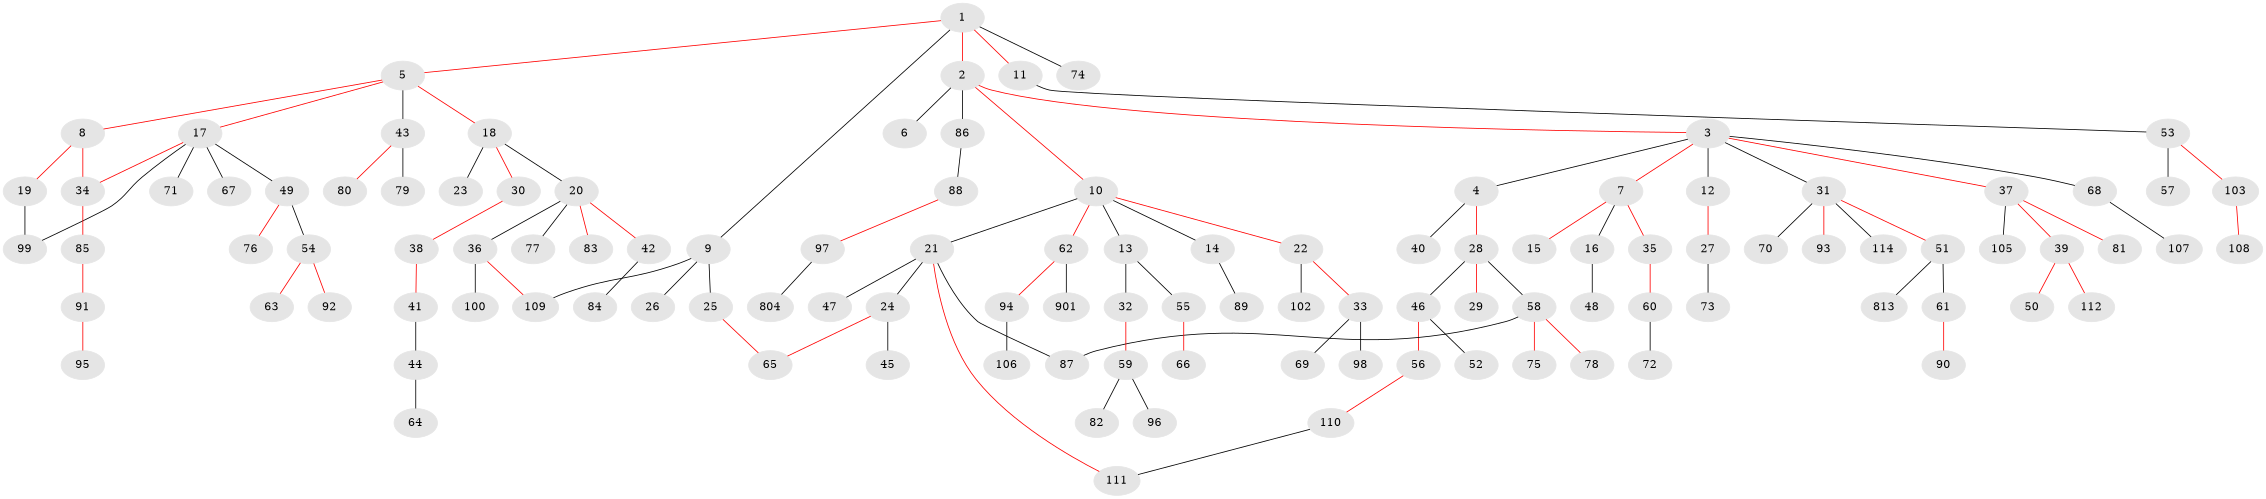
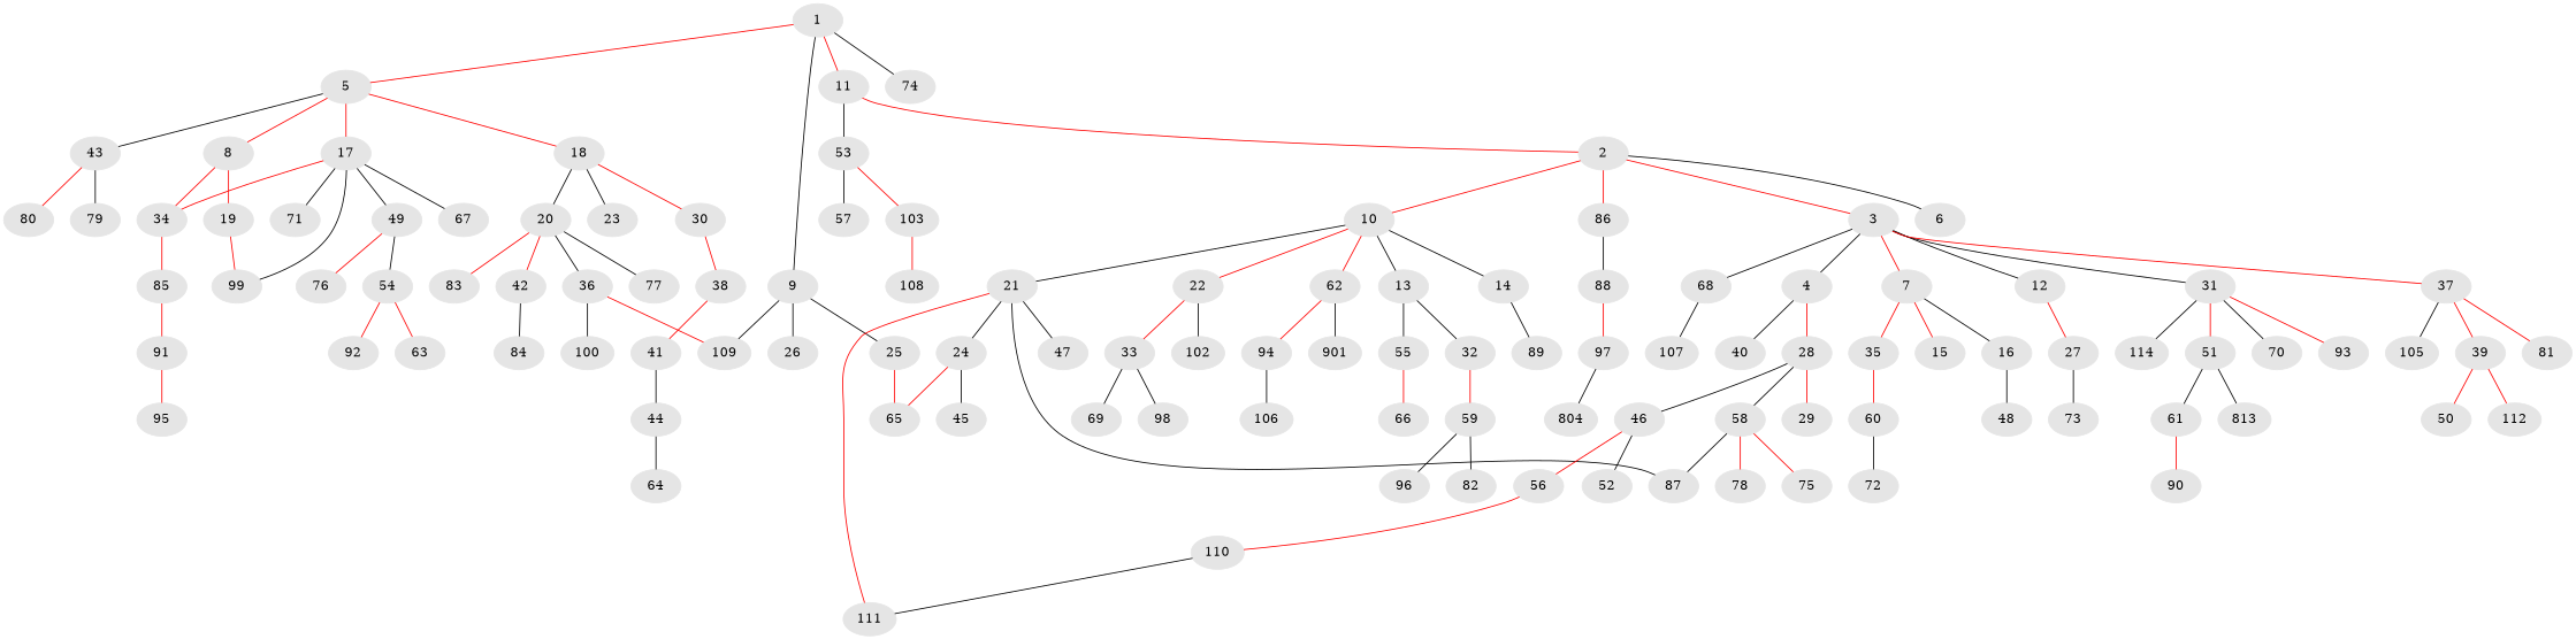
  graph {
    node [color=gray90 style=filled]
    edge [color=black]
    1
    2
    5
    9
    11
    74
    3
    6
    10
    86
    8
    17
    18
    43
    25
    26
    109
    53
    4
    7
    12
    31
    37
    68
    13
    14
    21
    22
    62
    88
    28
    40
    15
    16
    35
    27
    51
    70
    93
    114
    39
    81
    105
    107
    29
    46
    58
    19
    34
    49
    67
    71
    99
    20
    23
    30
    79
    80
    48
    60
    85
    65
    32
    55
    89
    24
    47
    87
    111
    33
    102
    94
    n73 [label=901]
    57
    103
    73
    59
    66
    54
    76
    36
    42
    77
    83
    38
    100
    84
    45
    69
    98
    52
    56
    75
    78
    41
    61
    n97 [label=813]
    82
    96
    91
    72
    50
    112
    44
    64
    110
    63
    92
    90
    108
    106
    95
    97
    n114 [label=804]
-   1 -- 2 [color=red]
+   11 -- 2 [color=red]
    1 -- 5 [color=red]
    1 -- 9
    1 -- 11 [color=red]
    1 -- 74
    2 -- 3 [color=red]
    2 -- 6
    2 -- 10 [color=red]
-   2 -- 86
+   2 -- 86 [color=red]
    5 -- 8 [color=red]
    5 -- 17 [color=red]
    5 -- 18 [color=red]
    5 -- 43
    9 -- 25
    9 -- 26
    9 -- 109
    11 -- 53
    3 -- 4
    3 -- 7 [color=red]
    3 -- 12
    3 -- 31
    3 -- 37 [color=red]
    3 -- 68
    10 -- 13
    10 -- 14
    10 -- 21
    10 -- 22 [color=red]
    10 -- 62 [color=red]
    86 -- 88
    8 -- 19 [color=red]
    8 -- 34 [color=red]
    17 -- 34 [color=red]
    17 -- 49
    17 -- 67
    17 -- 71
    17 -- 99
    18 -- 20
    18 -- 23
    18 -- 30 [color=red]
    43 -- 79
    43 -- 80 [color=red]
    25 -- 65 [color=red]
    53 -- 57
    53 -- 103 [color=red]
    4 -- 28 [color=red]
    4 -- 40
    7 -- 15 [color=red]
    7 -- 16
    7 -- 35 [color=red]
    12 -- 27 [color=red]
    31 -- 51 [color=red]
    31 -- 70
    31 -- 93 [color=red]
    31 -- 114
    37 -- 39 [color=red]
    37 -- 81 [color=red]
    37 -- 105
    68 -- 107
    13 -- 32
    13 -- 55
    14 -- 89
    21 -- 24
    21 -- 47
    21 -- 87
    21 -- 111 [color=red]
    22 -- 33 [color=red]
    22 -- 102
    62 -- 94 [color=red]
    62 -- n73
    88 -- 97 [color=red]
    28 -- 29 [color=red]
    28 -- 46
    28 -- 58
    16 -- 48
    35 -- 60 [color=red]
    27 -- 73
    51 -- 61
    51 -- n97
    39 -- 50 [color=red]
    39 -- 112 [color=red]
    46 -- 52
    46 -- 56 [color=red]
    58 -- 87
    58 -- 75 [color=red]
    58 -- 78 [color=red]
-   19 -- 99
+   19 -- 99 [color=red]
    34 -- 85 [color=red]
    49 -- 54
    49 -- 76 [color=red]
    20 -- 36
    20 -- 42 [color=red]
    20 -- 77
    20 -- 83 [color=red]
    30 -- 38 [color=red]
    60 -- 72
    85 -- 91 [color=red]
    32 -- 59 [color=red]
    55 -- 66 [color=red]
    24 -- 65 [color=red]
    24 -- 45
    33 -- 69
    33 -- 98
    94 -- 106
    103 -- 108 [color=red]
    59 -- 82
    59 -- 96
    54 -- 63 [color=red]
    54 -- 92 [color=red]
    36 -- 109 [color=red]
    36 -- 100
    42 -- 84
    38 -- 41 [color=red]
    56 -- 110 [color=red]
    41 -- 44
    61 -- 90 [color=red]
    91 -- 95 [color=red]
    44 -- 64
    110 -- 111
    97 -- n114
  }
